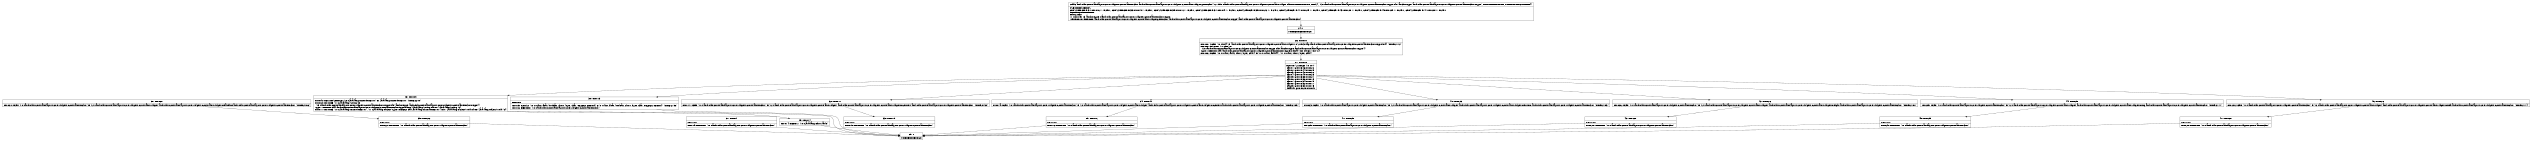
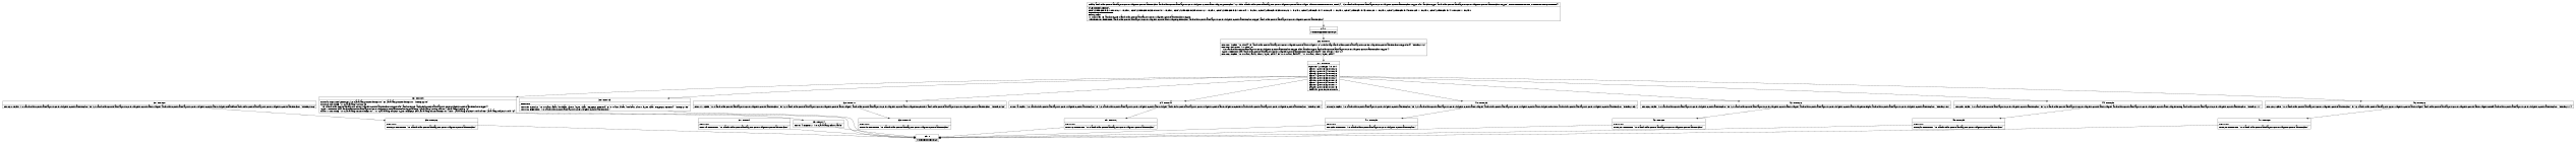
  digraph {
    node [shape=record]
-   n1 [label="{24\:\ ?|MTH_ENTER_BLOCK\l}"]
+   n1 [label="{24\:\ ?|MTH_NEEDED_BLOCK\l}"]
    n2 [label="{26\:\ 0x0000|0x0000: SGET  (r0 I:int[]) =  androidx.constraintlayout.core.widgets.ConstraintWidget.1.$SwitchMap$androidx$constraintlayout$core$widgets$ConstraintAnchor$Type int[]  (LINE:2172)\l0x0002: INVOKE  (r1 I:int) = \l  (r3 I:androidx.constraintlayout.core.widgets.ConstraintAnchor$Type A[D('anchorType' androidx.constraintlayout.core.widgets.ConstraintAnchor$Type)])\l type: VIRTUAL call: androidx.constraintlayout.core.widgets.ConstraintAnchor.Type.ordinal():int A[MD:():int (c)]\l0x0006: AGET  (r0 I:??[int, float, short, byte, char]) = (r0 I:??[int, float][]), (r1 I:??[int, short, byte, char]) \l}"]
    n3 [label="{27\:\ 0x0008|0x0008: SWITCH  (r0 I:??)\l case 1: goto B:46:0x002c\l case 2: goto B:44:0x0029\l case 3: goto B:42:0x0026\l case 4: goto B:40:0x0023\l case 5: goto B:38:0x0027\l case 6: goto B:36:0x001d\l case 7: goto B:34:0x001a\l case 8: goto B:32:0x0017\l case 9: goto B:30:0x0015\l default: goto B:28:0x000b \l}"]
    n4 [label="{28\:\ 0x000b|0x000b: NEW_INSTANCE  (r0 I:java.lang.AssertionError) =  java.lang.AssertionError  (LINE:2200)\l0x000d: INVOKE  (r1 I:java.lang.String) = \l  (r3 I:androidx.constraintlayout.core.widgets.ConstraintAnchor$Type A[D('anchorType' androidx.constraintlayout.core.widgets.ConstraintAnchor$Type)])\l type: VIRTUAL call: androidx.constraintlayout.core.widgets.ConstraintAnchor.Type.name():java.lang.String A[MD:():java.lang.String (c)]\l0x0011: INVOKE  (r0 I:java.lang.AssertionError), (r1 I:java.lang.Object) type: DIRECT call: java.lang.AssertionError.\<init\>(java.lang.Object):void A[MD:(java.lang.Object):void (c)]\l}"]
    n5 [label="{30\:\ 0x0015|RETURN\l|0x0015: CONST  (r0 I:??[int, float, boolean, short, byte, char, OBJECT, ARRAY]) = (0 ??[int, float, boolean, short, byte, char, OBJECT, ARRAY])  (LINE:2198)\l0x0016: RETURN  (r0 I:androidx.constraintlayout.core.widgets.ConstraintAnchor) \l}"]
    n6 [label="{32\:\ 0x0017|0x0017: IGET  (r0 I:androidx.constraintlayout.core.widgets.ConstraintAnchor) = (r2 I:androidx.constraintlayout.core.widgets.ConstraintWidget) androidx.constraintlayout.core.widgets.ConstraintWidget.mCenterY androidx.constraintlayout.core.widgets.ConstraintAnchor  (LINE:2192)\l}"]
    n7 [label="{34\:\ 0x001a|0x001a: IGET  (r0 I:androidx.constraintlayout.core.widgets.ConstraintAnchor) = (r2 I:androidx.constraintlayout.core.widgets.ConstraintWidget) androidx.constraintlayout.core.widgets.ConstraintWidget.mCenterX androidx.constraintlayout.core.widgets.ConstraintAnchor  (LINE:2189)\l}"]
    n8 [label="{40\:\ 0x0023|0x0023: IGET  (r0 I:androidx.constraintlayout.core.widgets.ConstraintAnchor) = (r2 I:androidx.constraintlayout.core.widgets.ConstraintWidget) androidx.constraintlayout.core.widgets.ConstraintWidget.mBottom androidx.constraintlayout.core.widgets.ConstraintAnchor  (LINE:2183)\l}"]
    n9 [label="{42\:\ 0x0026|0x0026: IGET  (r0 I:androidx.constraintlayout.core.widgets.ConstraintAnchor) = (r2 I:androidx.constraintlayout.core.widgets.ConstraintWidget) androidx.constraintlayout.core.widgets.ConstraintWidget.mRight androidx.constraintlayout.core.widgets.ConstraintAnchor  (LINE:2180)\l}"]
    n10 [label="{44\:\ 0x0029|0x0029: IGET  (r0 I:androidx.constraintlayout.core.widgets.ConstraintAnchor) = (r2 I:androidx.constraintlayout.core.widgets.ConstraintWidget) androidx.constraintlayout.core.widgets.ConstraintWidget.mTop androidx.constraintlayout.core.widgets.ConstraintAnchor  (LINE:2177)\l}"]
    n11 [label="{46\:\ 0x002c|0x002c: IGET  (r0 I:androidx.constraintlayout.core.widgets.ConstraintAnchor) = (r2 I:androidx.constraintlayout.core.widgets.ConstraintWidget) androidx.constraintlayout.core.widgets.ConstraintWidget.mLeft androidx.constraintlayout.core.widgets.ConstraintAnchor  (LINE:2174)\l}"]
    n12 [label="{29\:\ 0x0014|0x0014: THROW  (r0 I:java.lang.Throwable) \l}"]
    n13 [label="{25\:\ ?|MTH_EXIT_BLOCK\l}"]
    n14 [label="{33\:\ 0x0019|RETURN\l|0x0019: RETURN  (r0 I:androidx.constraintlayout.core.widgets.ConstraintAnchor) \l}"]
    n15 [label="{35\:\ 0x001c|RETURN\l|0x001c: RETURN  (r0 I:androidx.constraintlayout.core.widgets.ConstraintAnchor) \l}"]
    n16 [label="{38\:\ 0x0020|0x0020: IGET  (r0 I:androidx.constraintlayout.core.widgets.ConstraintAnchor) = (r2 I:androidx.constraintlayout.core.widgets.ConstraintWidget) androidx.constraintlayout.core.widgets.ConstraintWidget.mBaseline androidx.constraintlayout.core.widgets.ConstraintAnchor  (LINE:2186)\l}"]
    n17 [label="{39\:\ 0x0022|RETURN\l|0x0022: RETURN  (r0 I:androidx.constraintlayout.core.widgets.ConstraintAnchor) \l}"]
    n18 [label="{41\:\ 0x0025|RETURN\l|0x0025: RETURN  (r0 I:androidx.constraintlayout.core.widgets.ConstraintAnchor) \l}"]
    n19 [label="{43\:\ 0x0028|RETURN\l|0x0028: RETURN  (r0 I:androidx.constraintlayout.core.widgets.ConstraintAnchor) \l}"]
    n20 [label="{45\:\ 0x002b|RETURN\l|0x002b: RETURN  (r0 I:androidx.constraintlayout.core.widgets.ConstraintAnchor) \l}"]
    n21 [label="{47\:\ 0x002e|RETURN\l|0x002e: RETURN  (r0 I:androidx.constraintlayout.core.widgets.ConstraintAnchor) \l}"]
    n22 [label="{37\:\ 0x001f|RETURN\l|0x001f: RETURN  (r0 I:androidx.constraintlayout.core.widgets.ConstraintAnchor) \l}"]
    n23 [label="{public androidx.constraintlayout.core.widgets.ConstraintAnchor androidx.constraintlayout.core.widgets.ConstraintWidget.getAnchor((r2 'this' I:androidx.constraintlayout.core.widgets.ConstraintWidget A[IMMUTABLE_TYPE, THIS]), (r3 I:androidx.constraintlayout.core.widgets.ConstraintAnchor$Type A[D('anchorType' androidx.constraintlayout.core.widgets.ConstraintAnchor$Type), IMMUTABLE_TYPE, METHOD_ARGUMENT]))  | USE_LINES_HINTS\lCROSS_EDGE: B:31:0x0016 \-\> B:25:?, CROSS_EDGE: B:33:0x0019 \-\> B:25:?, CROSS_EDGE: B:35:0x001c \-\> B:25:?, CROSS_EDGE: B:37:0x001f \-\> B:25:?, CROSS_EDGE: B:39:0x0022 \-\> B:25:?, CROSS_EDGE: B:41:0x0025 \-\> B:25:?, CROSS_EDGE: B:43:0x0028 \-\> B:25:?, CROSS_EDGE: B:45:0x002b \-\> B:25:?, CROSS_EDGE: B:47:0x002e \-\> B:25:?\lINLINE_NOT_NEEDED\lDebug Info:\l  \-1 \-0x0045: r3 'anchorType' Landroidx\/constraintlayout\/core\/widgets\/ConstraintAnchor$Type;\lMETHOD_OVERRIDE: [androidx.constraintlayout.core.widgets.ConstraintWidget.getAnchor(androidx.constraintlayout.core.widgets.ConstraintAnchor$Type):androidx.constraintlayout.core.widgets.ConstraintAnchor]\l}"]
    n1 -> n2
    n2 -> n3
    n3 -> n4
    n3 -> n5
    n3 -> n6
+   n3 -> n7
    n3 -> n8
    n3 -> n9
    n3 -> n10
    n3 -> n11
    n4 -> n12
    n4 -> n13
    n5 -> n13
    n6 -> n14
    n7 -> n15
    n8 -> n18
    n9 -> n19
    n10 -> n20
    n11 -> n21
    n12 -> n13
    n15 -> n13
    n16 -> n17
    n17 -> n13
    n18 -> n13
    n19 -> n13
    n20 -> n13
    n21 -> n13
    n22 -> n13
    n23 -> n1
  }
